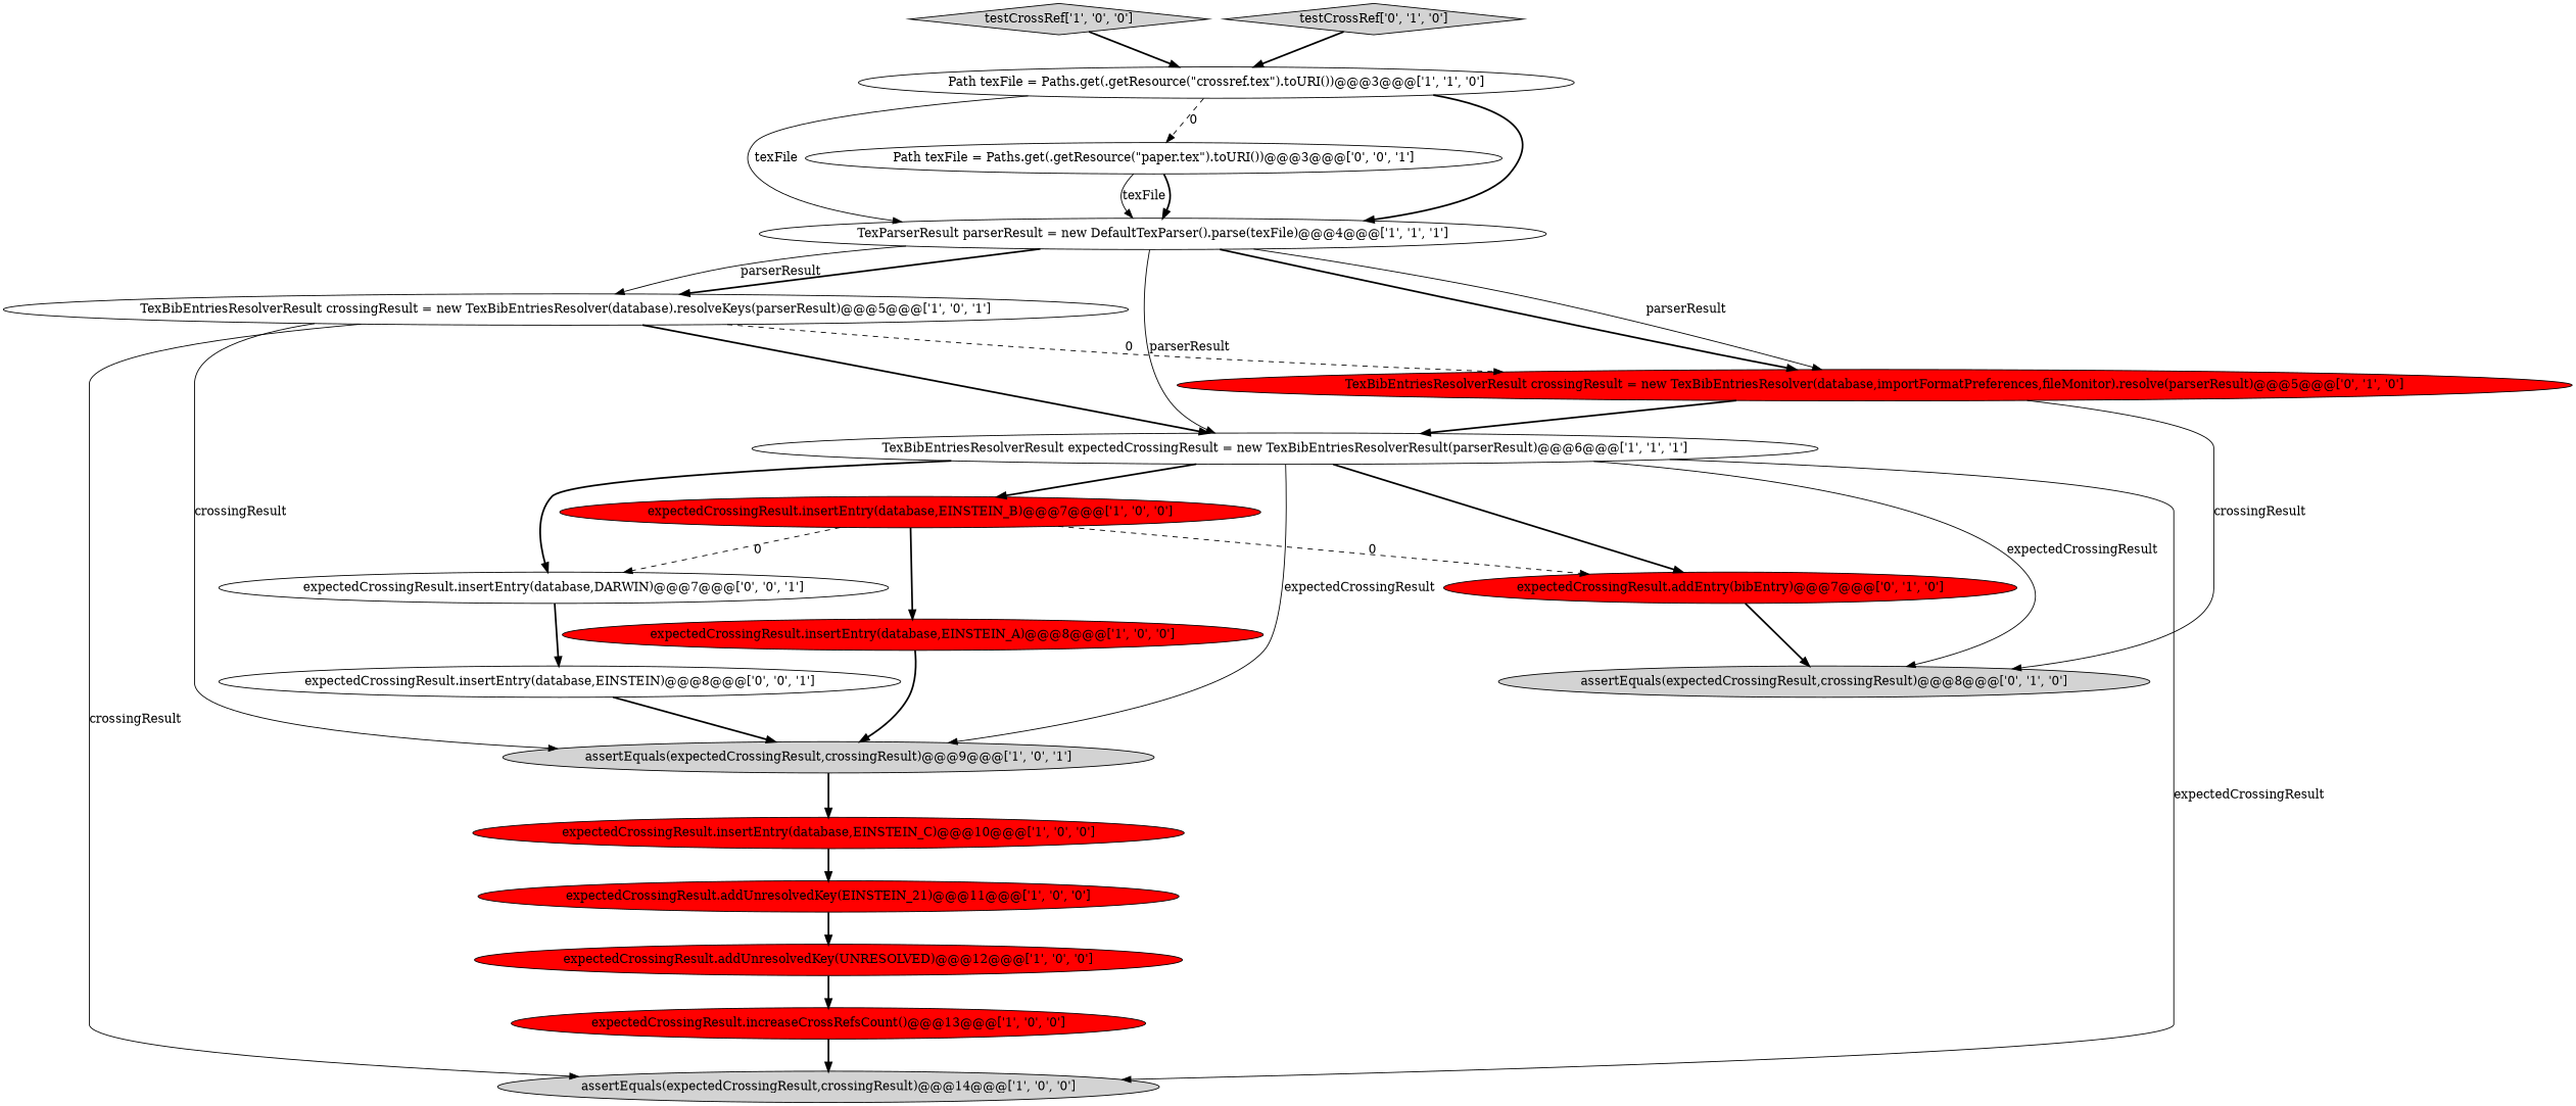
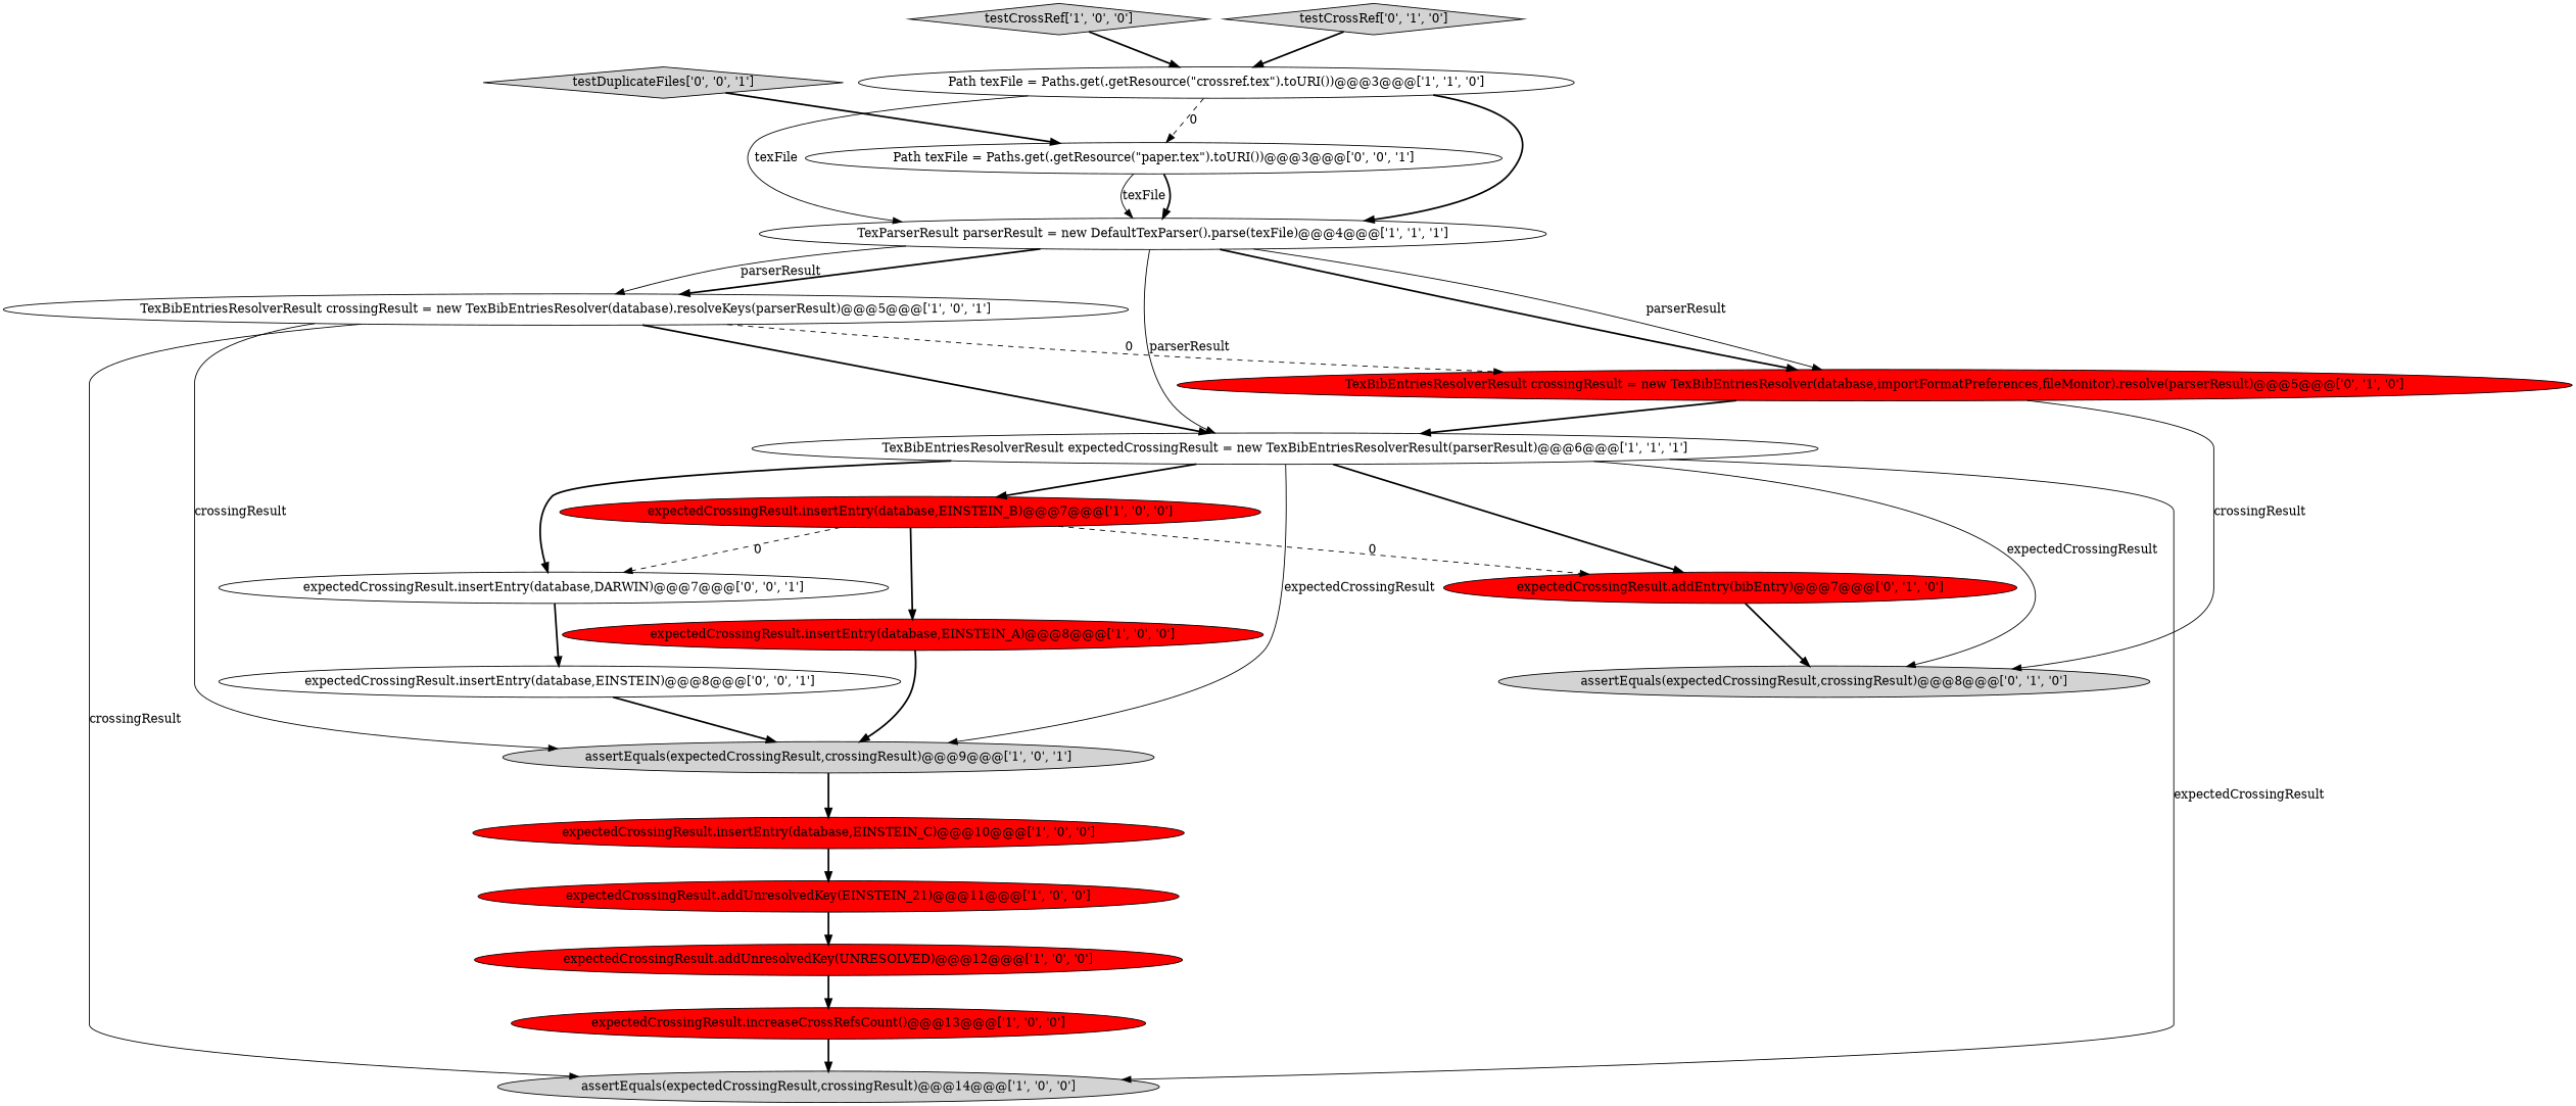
  digraph {
    node [fillcolor=red shape=ellipse style=filled]
    edge [style=bold]
    n1 [label="expectedCrossingResult.addEntry(bibEntry)@@@7@@@['0', '1', '0']"]
    n2 [fillcolor=lightgray label="assertEquals(expectedCrossingResult,crossingResult)@@@8@@@['0', '1', '0']"]
    n3 [fillcolor=lightgray label="assertEquals(expectedCrossingResult,crossingResult)@@@14@@@['1', '0', '0']"]
    n4 [fillcolor=lightgray label="assertEquals(expectedCrossingResult,crossingResult)@@@9@@@['1', '0', '1']"]
    n5 [label="expectedCrossingResult.insertEntry(database,EINSTEIN_C)@@@10@@@['1', '0', '0']"]
    n6 [fillcolor=white label="expectedCrossingResult.insertEntry(database,EINSTEIN)@@@8@@@['0', '0', '1']"]
    n7 [fillcolor=lightgray label="testCrossRef['1', '0', '0']" shape=diamond]
    n8 [fillcolor=white label="Path texFile = Paths.get(.getResource(\"crossref.tex\").toURI())@@@3@@@['1', '1', '0']"]
+   n9 [fillcolor=lightgray label="testDuplicateFiles['0', '0', '1']" shape=diamond]
    n10 [fillcolor=white label="Path texFile = Paths.get(.getResource(\"paper.tex\").toURI())@@@3@@@['0', '0', '1']"]
    n11 [label="expectedCrossingResult.insertEntry(database,EINSTEIN_A)@@@8@@@['1', '0', '0']"]
    n12 [label="expectedCrossingResult.insertEntry(database,EINSTEIN_B)@@@7@@@['1', '0', '0']"]
    n13 [fillcolor=white label="expectedCrossingResult.insertEntry(database,DARWIN)@@@7@@@['0', '0', '1']"]
    n14 [label="expectedCrossingResult.increaseCrossRefsCount()@@@13@@@['1', '0', '0']"]
    n15 [fillcolor=white label="TexBibEntriesResolverResult crossingResult = new TexBibEntriesResolver(database).resolveKeys(parserResult)@@@5@@@['1', '0', '1']"]
    n16 [fillcolor=white label="TexBibEntriesResolverResult expectedCrossingResult = new TexBibEntriesResolverResult(parserResult)@@@6@@@['1', '1', '1']"]
    n17 [label="TexBibEntriesResolverResult crossingResult = new TexBibEntriesResolver(database,importFormatPreferences,fileMonitor).resolve(parserResult)@@@5@@@['0', '1', '0']"]
    n18 [fillcolor=white label="TexParserResult parserResult = new DefaultTexParser().parse(texFile)@@@4@@@['1', '1', '1']"]
    n19 [label="expectedCrossingResult.addUnresolvedKey(EINSTEIN_21)@@@11@@@['1', '0', '0']"]
    n20 [label="expectedCrossingResult.addUnresolvedKey(UNRESOLVED)@@@12@@@['1', '0', '0']"]
    n21 [fillcolor=lightgray label="testCrossRef['0', '1', '0']" shape=diamond]
    n1 -> n2
    n4 -> n5
    n5 -> n19
    n6 -> n4
    n7 -> n8
    n8 -> n10 [label=0 style=dashed]
    n8 -> n18
    n8 -> n18 [label=texFile style=solid]
+   n9 -> n10
    n10 -> n18
    n10 -> n18 [label=texFile style=solid]
    n11 -> n4
    n12 -> n1 [label=0 style=dashed]
    n12 -> n11
    n12 -> n13 [label=0 style=dashed]
    n13 -> n6
    n14 -> n3
    n15 -> n3 [label=crossingResult style=solid]
    n15 -> n4 [label=crossingResult style=solid]
    n15 -> n16
    n15 -> n17 [label=0 style=dashed]
    n16 -> n1
    n16 -> n2 [label=expectedCrossingResult style=solid]
    n16 -> n3 [label=expectedCrossingResult style=solid]
    n16 -> n4 [label=expectedCrossingResult style=solid]
    n16 -> n12
    n16 -> n13
    n17 -> n2 [label=crossingResult style=solid]
    n17 -> n16
    n18 -> n15
    n18 -> n15 [label=parserResult style=solid]
    n18 -> n16 [label=parserResult style=solid]
    n18 -> n17
    n18 -> n17 [label=parserResult style=solid]
    n19 -> n20
    n20 -> n14
    n21 -> n8
  }
